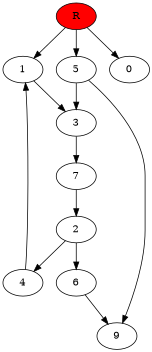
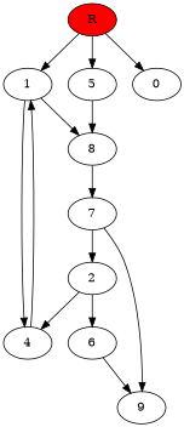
  digraph {
    1
    4
-   8 [label=3]
+   8
    7
    2
    6
    5
    9
    R [fillcolor="#ff0000" style=filled]
    n10 [label=0]
+   1 -> 4
    1 -> 8
    4 -> 1
    8 -> 7
    7 -> 2
-   5 -> 9
+   7 -> 9
    2 -> 4
    2 -> 6
    6 -> 9
    5 -> 8
    R -> 1
    R -> 5
    R -> n10
  }
